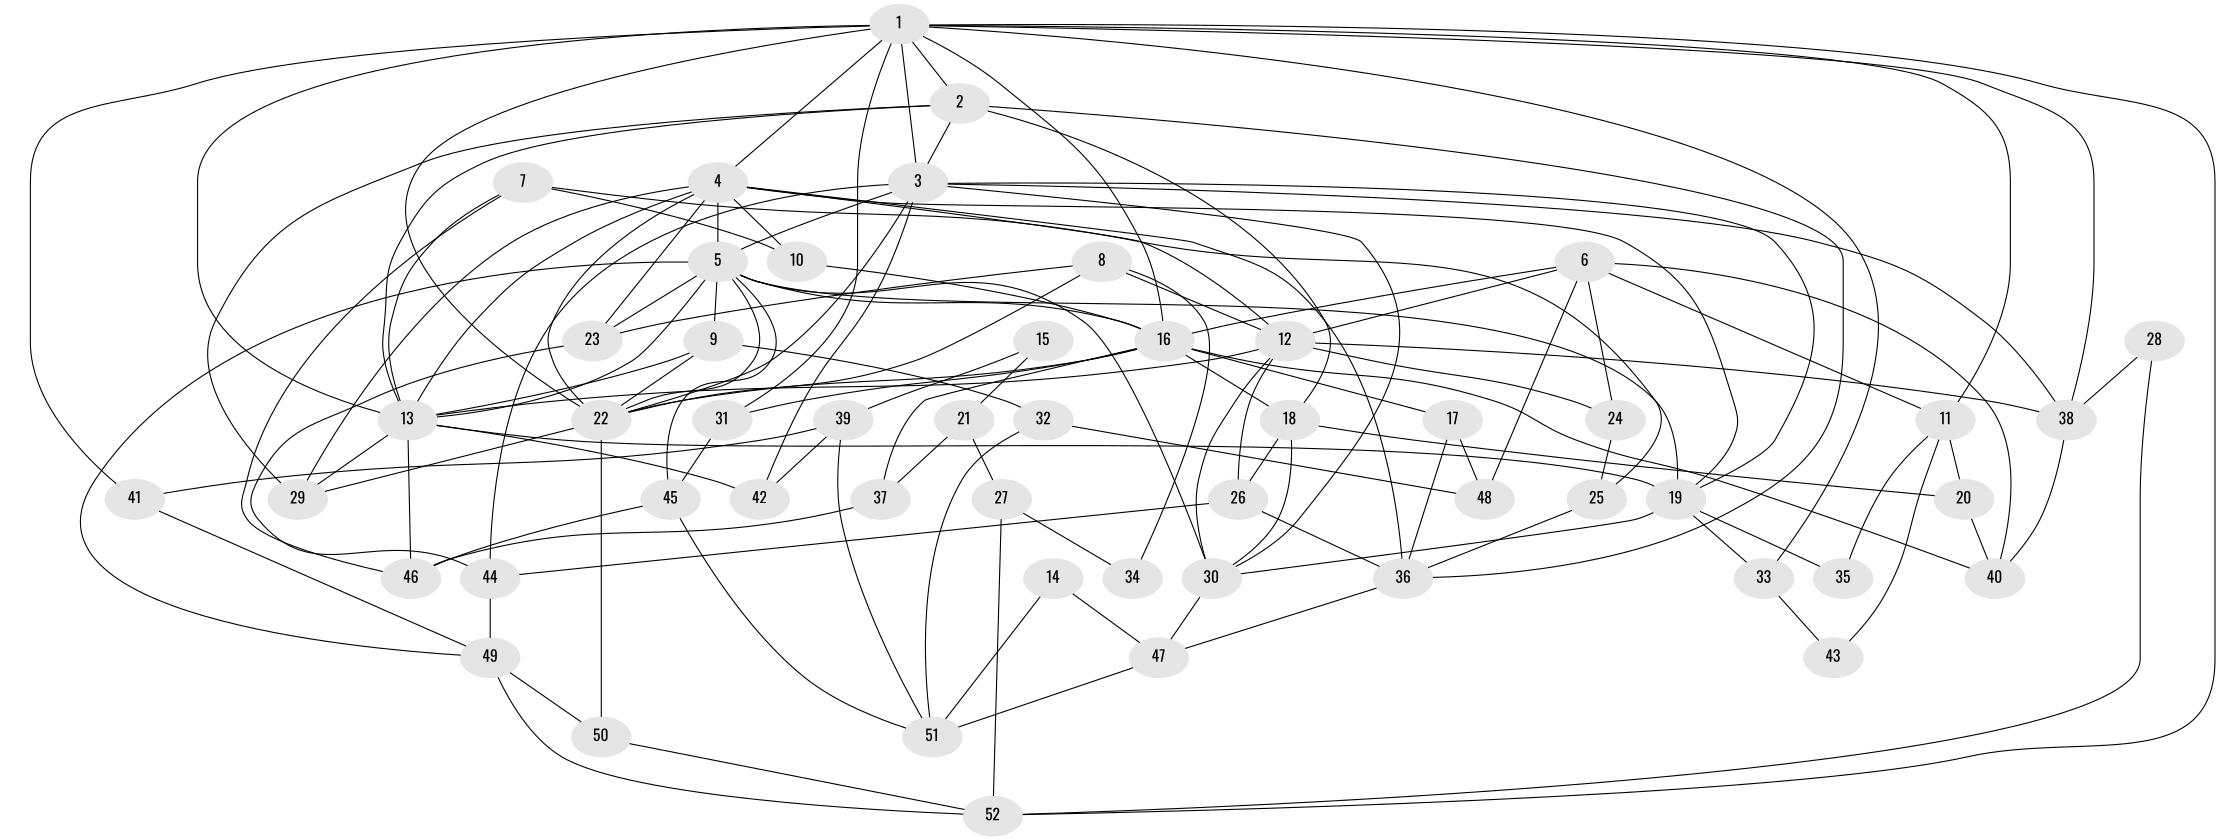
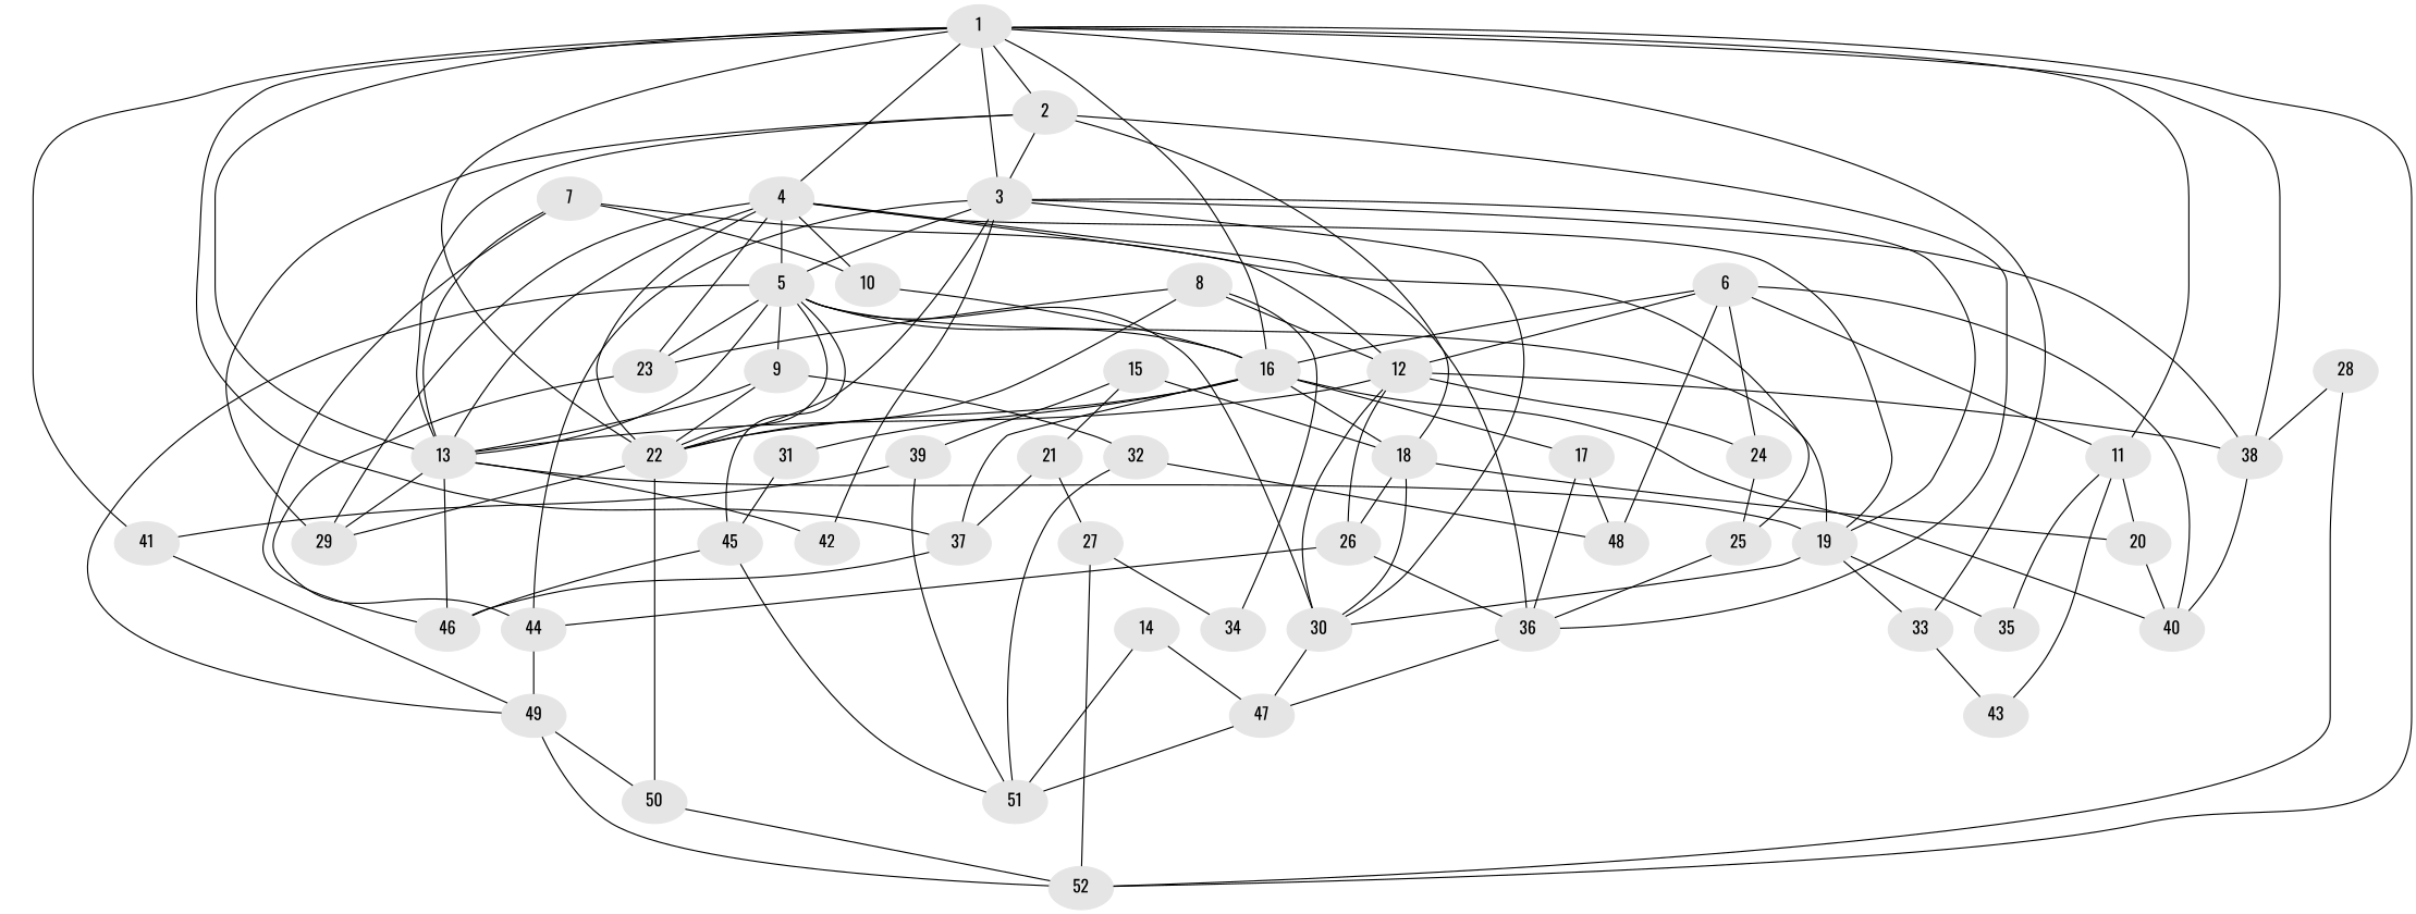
  graph {
    fontname=Oswald
    node [color=gray90 fontname=Oswald style=filled]
    edge [fontname=Oswald weight=1.0]
    1
    2
    3
    4
    11
    13
    16
    22
    31
    33
    38
    41
    52
    18
    29
    36
    5
    19
    30
    42
    44
    10
    12
    23
    20
    35
    43
    46
    40
    17
    37
    50
    45
    49
    26
    47
    9
    24
    32
    51
    6
    48
    25
    7
    8
    34
    14
    15
    21
    39
    27
    28
    1 -- 2
    1 -- 3 [weight=3.0]
    1 -- 4
    1 -- 11
    1 -- 13
    1 -- 16
    1 -- 22
-   1 -- 31
+   1 -- 37
    1 -- 33
    1 -- 38
    1 -- 41
    1 -- 52
    2 -- 3
    2 -- 13 [weight=2.0]
    2 -- 18
    2 -- 29 [weight=2.0]
    2 -- 36
    3 -- 22
    3 -- 38
    3 -- 5
    3 -- 19
    3 -- 30
    3 -- 42
    3 -- 44
    4 -- 13 [weight=2.0]
    4 -- 22
    4 -- 29
    4 -- 36
    4 -- 5 [weight=2.0]
    4 -- 19
    4 -- 10
    4 -- 12
    4 -- 23
    11 -- 20
    11 -- 35
    11 -- 43
    13 -- 29
    13 -- 19
    13 -- 42
    13 -- 46
    16 -- 22
    16 -- 31
    16 -- 18
    16 -- 40
    16 -- 17
    16 -- 37
    22 -- 29
    22 -- 50
    31 -- 45
    33 -- 43
    38 -- 40
    41 -- 49
    18 -- 30 [weight=2.0]
    18 -- 20
    18 -- 26
    36 -- 47
    5 -- 13 [weight=2.0]
    5 -- 16
    5 -- 22
    5 -- 19
    5 -- 30 [weight=3.0]
    5 -- 23
    5 -- 45
    5 -- 49
    5 -- 9
    19 -- 33
    19 -- 30
    19 -- 35
    30 -- 47
    44 -- 49
    10 -- 16
    12 -- 13
    12 -- 38
    12 -- 30
    12 -- 26
    12 -- 24
    23 -- 44
    20 -- 40
    17 -- 36
    17 -- 48
    37 -- 46
    50 -- 52
    45 -- 46
    45 -- 51
    49 -- 52
    49 -- 50
    26 -- 36
    26 -- 44
    47 -- 51
    9 -- 13
    9 -- 22 [weight=2.0]
    9 -- 32
    24 -- 25
    32 -- 51 [weight=2.0]
    32 -- 48
    6 -- 11
    6 -- 16
    6 -- 12
    6 -- 40
    6 -- 24
    6 -- 48
    25 -- 36
    7 -- 13
    7 -- 10
    7 -- 46
    7 -- 25
    8 -- 22
    8 -- 12
    8 -- 23
    8 -- 34
    14 -- 47
    14 -- 51
+   15 -- 18
    15 -- 21
    15 -- 39
    21 -- 37
    21 -- 27
    39 -- 41
-   39 -- 42
    39 -- 51
    27 -- 52
    27 -- 34
    28 -- 38
    28 -- 52
  }
